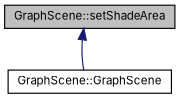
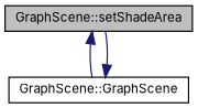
  digraph {
    rankdir=TB
    fontname=Inter
    node [color=black fontname=Inter fontsize=10 shape=record style=filled]
    edge [color=midnightblue dir=back fontname=Inter fontsize=10 labelfontname=Helvetica labelfontsize=10 style=solid]
    n1 [fillcolor=grey75 fontcolor=black height=0.2 label="GraphScene::setShadeArea" width=0.4]
    n2 [fillcolor=white height=0.2 label="GraphScene::GraphScene" width=0.4]
    n1 -> n2
+   n2 -> n1
  }
